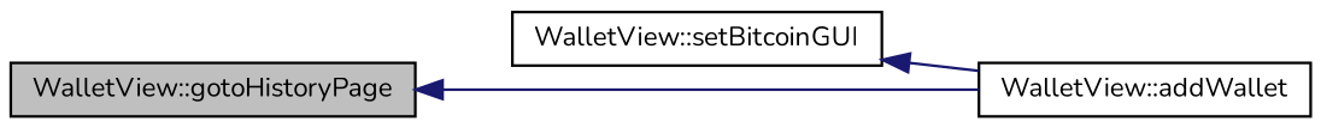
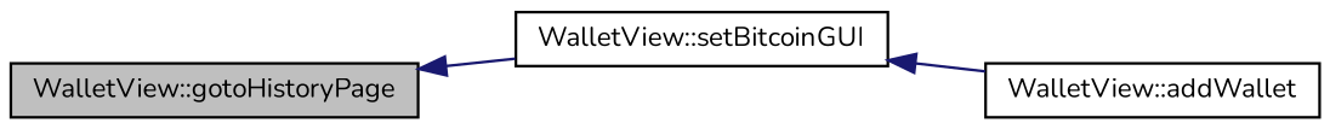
  digraph {
    fontname=Nunito
    rankdir=LR
    node [color=black fillcolor=white fontname=Nunito fontsize=10 shape=record style=filled]
    edge [color=midnightblue dir=back fontname=Nunito fontsize=10 labelfontname=Helvetica labelfontsize=10 style=solid]
    n1 [fillcolor=grey75 fontcolor=black height=0.2 label="WalletView::gotoHistoryPage" width=0.4]
    n2 [height=0.2 label="WalletView::setBitcoinGUI" width=0.4]
    n3 [height=0.2 label="WalletView::addWallet" width=0.4]
-   n1 -> n3
+   n1 -> n2
    n2 -> n3
  }
